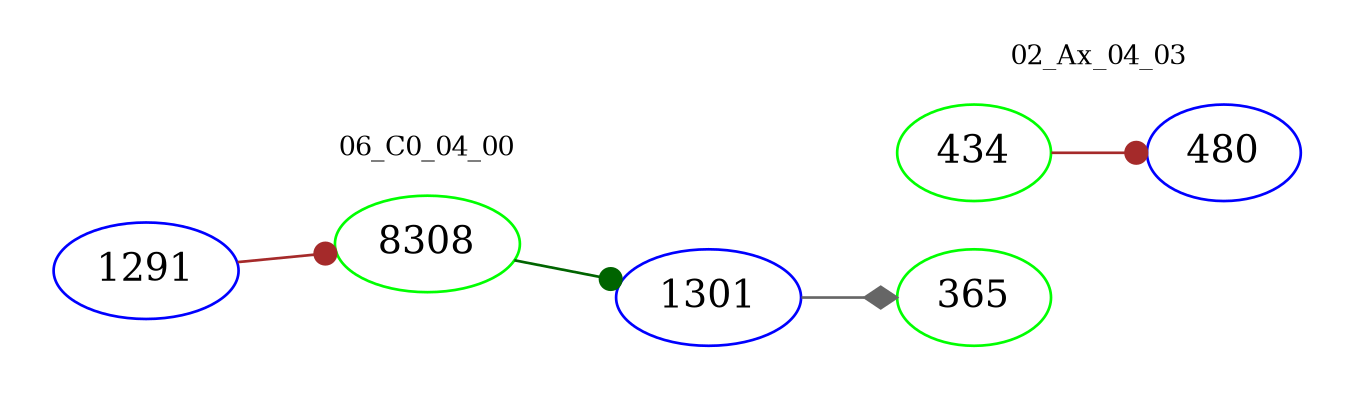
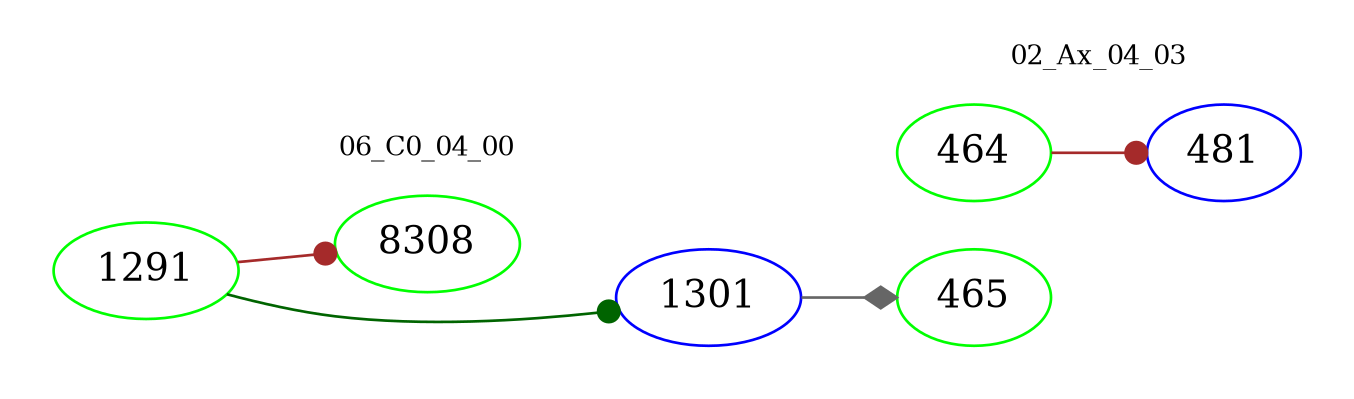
  digraph {
    rankdir=LR
    node [color=green]
    edge [arrowhead=dot color=brown]
-   n1 [label=434]
-   n2 [label=365]
-   n3 [color=blue label=480]
-   n4 [color=blue label=1291]
+   n1 [label=464]
+   n2 [label=465]
+   n3 [color=blue label=481]
+   n4 [label=1291]
    n5 [color=blue label=1301]
    n6 [label=8308]
    subgraph cluster_1 {
      color=white
      fontsize=10
      label="02_Ax_04_03"
      n1
      n2
      n3
    }
    subgraph cluster_2 {
      color=white
      fontsize=10
      label="06_C0_04_00"
      n4
      n5
      n6
    }
    n1 -> n3
-   n6 -> n5 [color=darkgreen]
+   n4 -> n5 [color=darkgreen]
    n4 -> n6
    n5 -> n2 [arrowhead=diamond color=gray40]
  }
